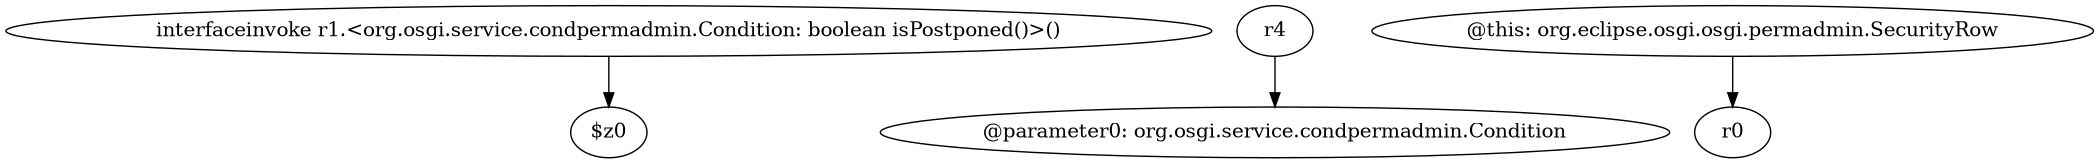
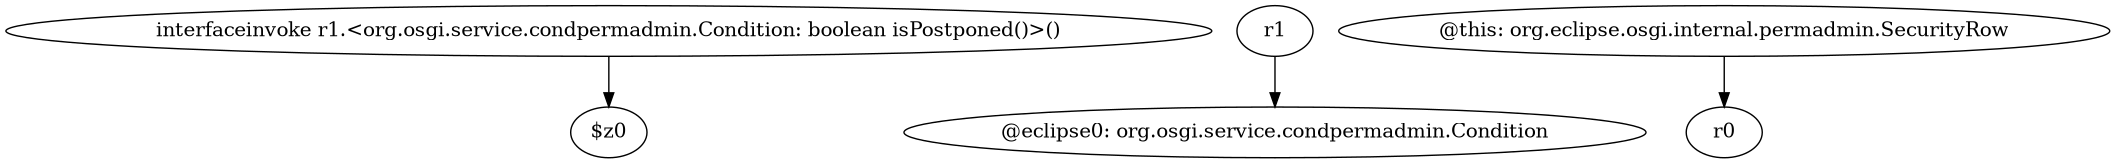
  digraph {
    n1 [label="interfaceinvoke r1.<org.osgi.service.condpermadmin.Condition: boolean isPostponed()>()"]
    n2 [label="$z0"]
-   n3 [label="@parameter0: org.osgi.service.condpermadmin.Condition"]
-   n4 [label=r4]
-   n5 [label="@this: org.eclipse.osgi.osgi.permadmin.SecurityRow"]
+   n3 [label="@eclipse0: org.osgi.service.condpermadmin.Condition"]
+   n4 [label=r1]
+   n5 [label="@this: org.eclipse.osgi.internal.permadmin.SecurityRow"]
    n6 [label=r0]
    n1 -> n2
    n4 -> n3
    n5 -> n6
  }
